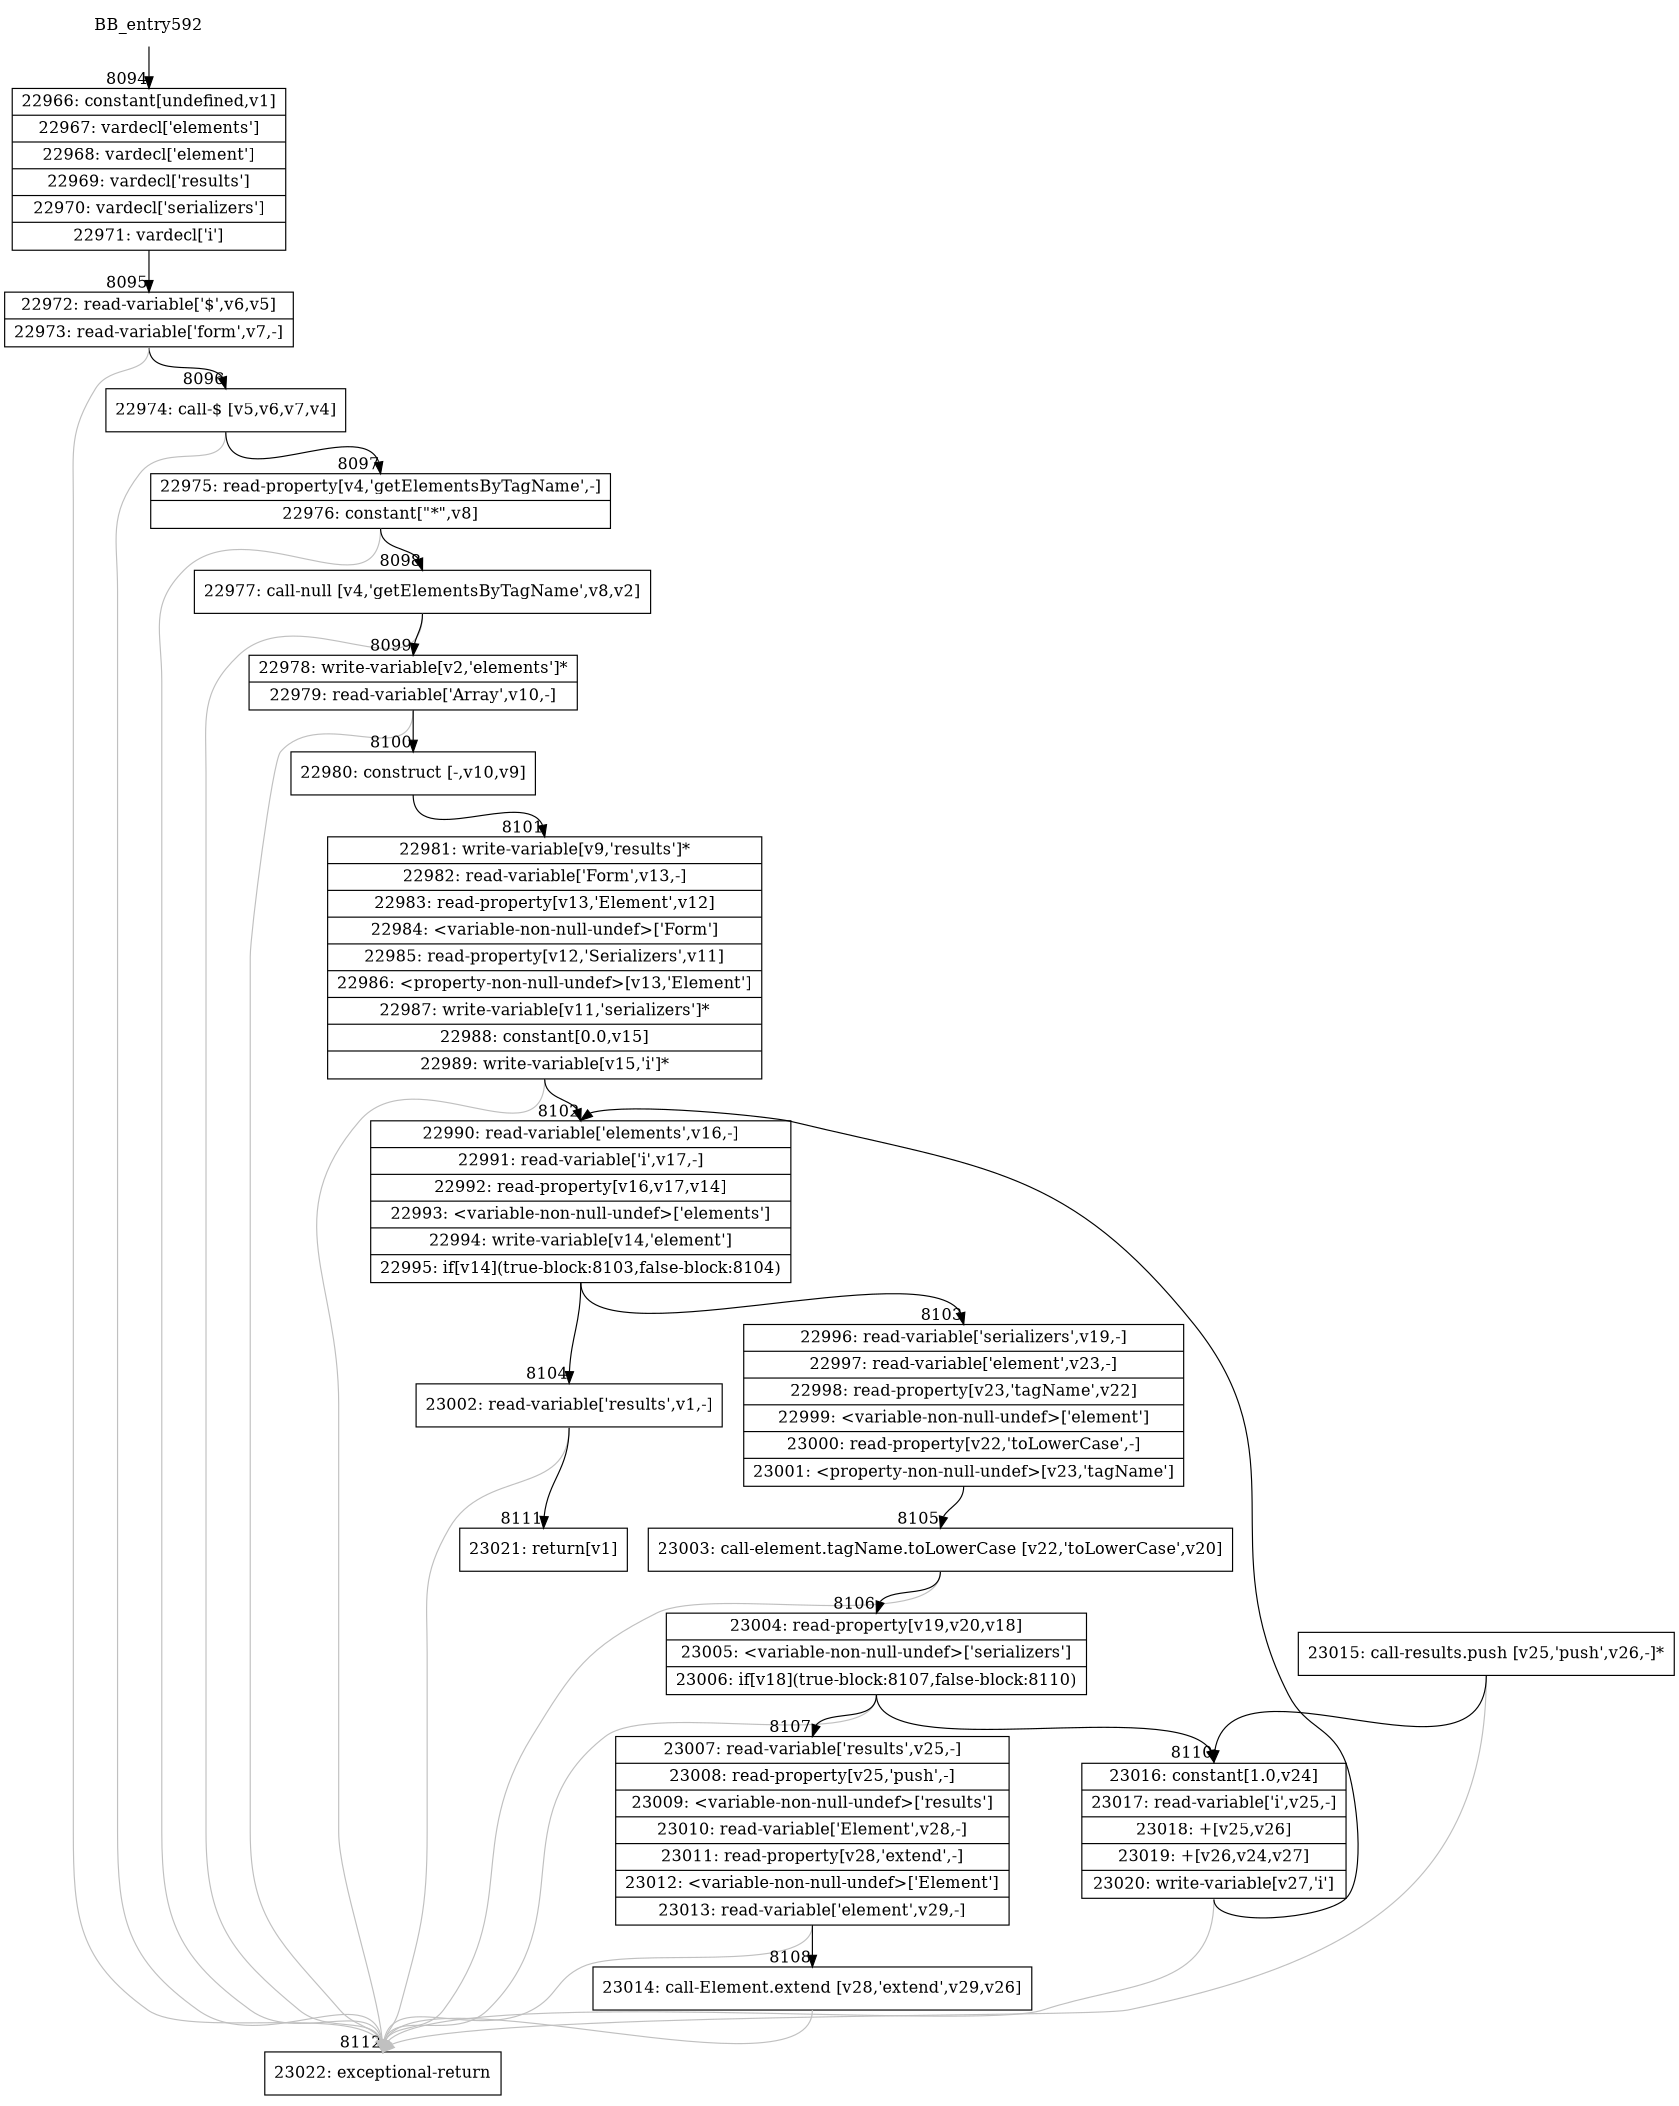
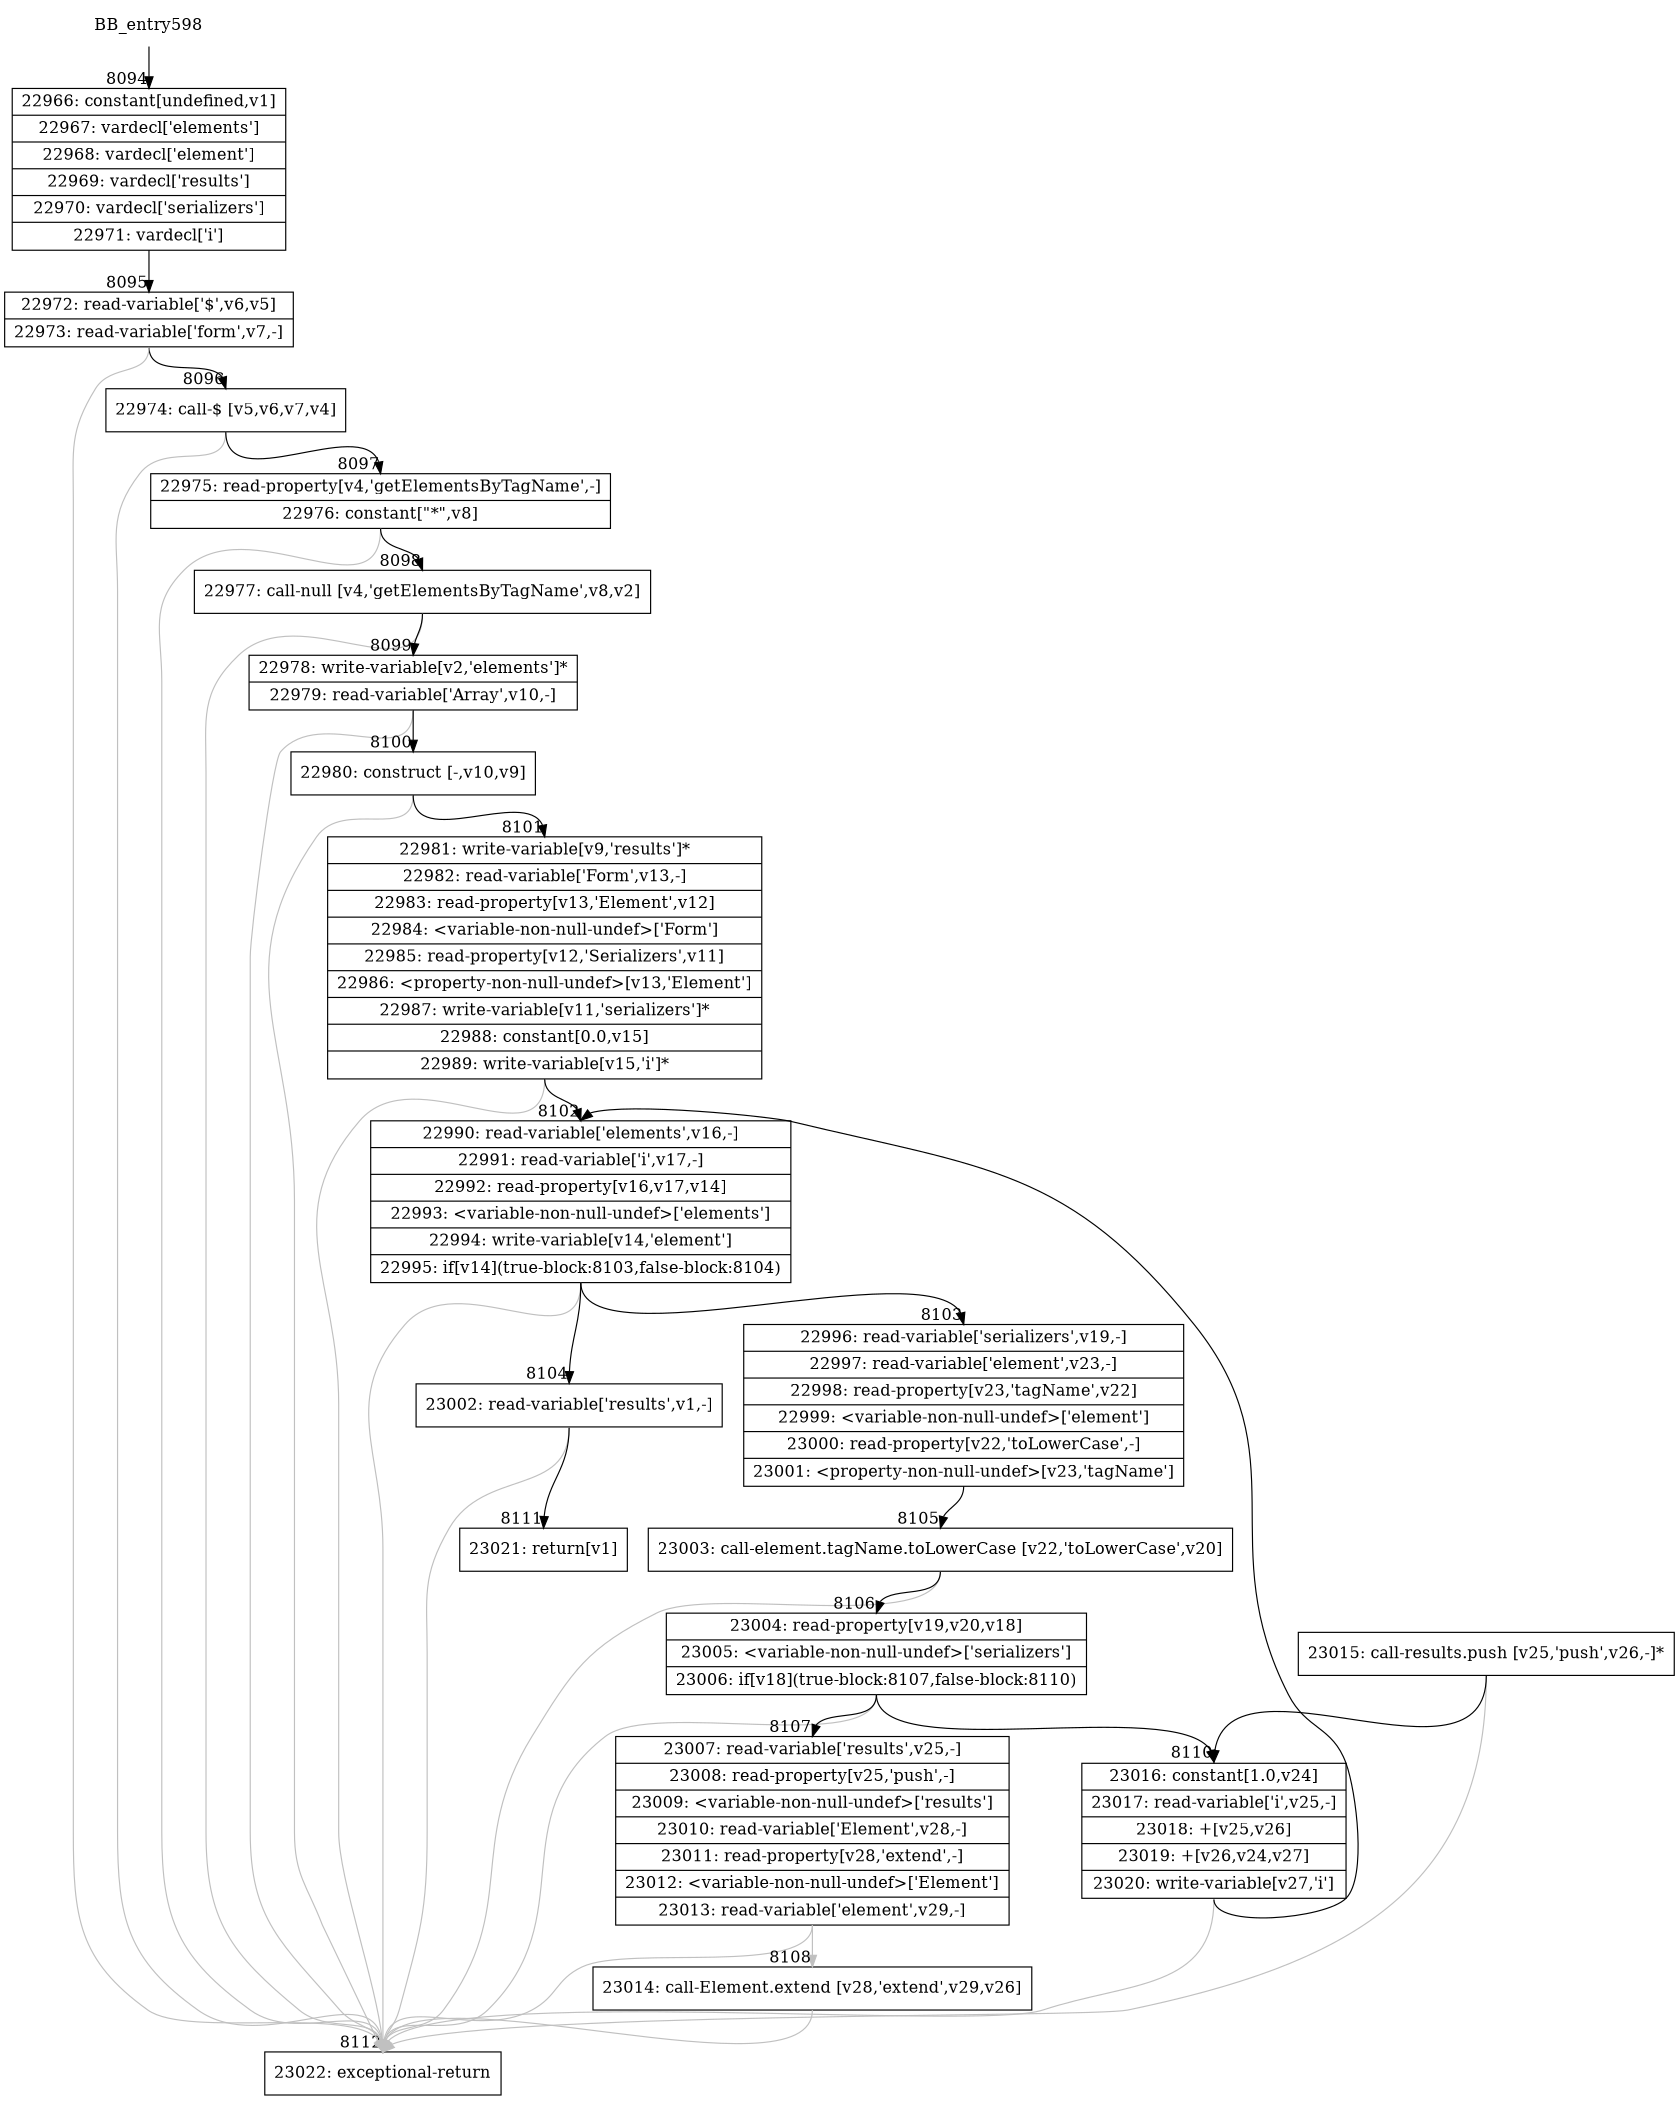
  digraph {
    rankdir=TD
    node [shape=record]
    edge [headport=n tailport=s]
-   BB_entry598 [shape=none label=BB_entry592]
+   BB_entry598 [shape=none]
    n2 [label="{22966: constant[undefined,v1]|22967: vardecl['elements']|22968: vardecl['element']|22969: vardecl['results']|22970: vardecl['serializers']|22971: vardecl['i']}"]
    n3 [label="{22972: read-variable['$',v6,v5]|22973: read-variable['form',v7,-]}"]
    n4 [label="{22974: call-$ [v5,v6,v7,v4]}"]
    n5 [label="{23022: exceptional-return}"]
    n6 [label="{22975: read-property[v4,'getElementsByTagName',-]|22976: constant[\"*\",v8]}"]
    n7 [label="{22977: call-null [v4,'getElementsByTagName',v8,v2]}"]
    n8 [label="{22978: write-variable[v2,'elements']*|22979: read-variable['Array',v10,-]}"]
    n9 [label="{22980: construct [-,v10,v9]}"]
    n10 [label="{22981: write-variable[v9,'results']*|22982: read-variable['Form',v13,-]|22983: read-property[v13,'Element',v12]|22984: \<variable-non-null-undef\>['Form']|22985: read-property[v12,'Serializers',v11]|22986: \<property-non-null-undef\>[v13,'Element']|22987: write-variable[v11,'serializers']*|22988: constant[0.0,v15]|22989: write-variable[v15,'i']*}"]
    n11 [label="{22990: read-variable['elements',v16,-]|22991: read-variable['i',v17,-]|22992: read-property[v16,v17,v14]|22993: \<variable-non-null-undef\>['elements']|22994: write-variable[v14,'element']|22995: if[v14](true-block:8103,false-block:8104)}"]
    n12 [label="{22996: read-variable['serializers',v19,-]|22997: read-variable['element',v23,-]|22998: read-property[v23,'tagName',v22]|22999: \<variable-non-null-undef\>['element']|23000: read-property[v22,'toLowerCase',-]|23001: \<property-non-null-undef\>[v23,'tagName']}"]
    n13 [label="{23002: read-variable['results',v1,-]}"]
    n14 [label="{23003: call-element.tagName.toLowerCase [v22,'toLowerCase',v20]}"]
    n15 [label="{23021: return[v1]}"]
    n16 [label="{23004: read-property[v19,v20,v18]|23005: \<variable-non-null-undef\>['serializers']|23006: if[v18](true-block:8107,false-block:8110)}"]
    n17 [label="{23007: read-variable['results',v25,-]|23008: read-property[v25,'push',-]|23009: \<variable-non-null-undef\>['results']|23010: read-variable['Element',v28,-]|23011: read-property[v28,'extend',-]|23012: \<variable-non-null-undef\>['Element']|23013: read-variable['element',v29,-]}"]
    n18 [label="{23016: constant[1.0,v24]|23017: read-variable['i',v25,-]|23018: +[v25,v26]|23019: +[v26,v24,v27]|23020: write-variable[v27,'i']}"]
    n19 [label="{23014: call-Element.extend [v28,'extend',v29,v26]}"]
    n20 [label="{23015: call-results.push [v25,'push',v26,-]*}"]
    BB_entry598 -> n2 [headlabel="    8094"]
    n2 -> n3 [headlabel="      8095"]
    n3 -> n4 [headlabel="      8096"]
    n3 -> n5 [color=gray headlabel="      8112"]
    n4 -> n5 [color=gray]
    n4 -> n6 [headlabel="      8097"]
    n6 -> n5 [color=gray]
    n6 -> n7 [headlabel="      8098"]
    n7 -> n5 [color=gray]
    n7 -> n8 [headlabel="      8099"]
    n8 -> n5 [color=gray]
    n8 -> n9 [headlabel="      8100"]
+   n9 -> n5 [color=gray]
    n9 -> n10 [headlabel="      8101"]
    n10 -> n5 [color=gray]
    n10 -> n11 [headlabel="      8102"]
+   n11 -> n5 [color=gray]
    n11 -> n12 [headlabel="      8103"]
    n11 -> n13 [headlabel="      8104"]
    n12 -> n14 [headlabel="      8105"]
    n13 -> n5 [color=gray]
    n13 -> n15 [headlabel="      8111"]
    n14 -> n5 [color=gray]
    n14 -> n16 [headlabel="      8106"]
    n16 -> n5 [color=gray]
    n16 -> n17 [headlabel="      8107"]
    n16 -> n18 [headlabel="      8110"]
    n17 -> n5 [color=gray]
-   n17 -> n19 [headlabel="      8108"]
+   n17 -> n19 [headlabel="      8108" color=gray]
    n18 -> n5 [color=gray]
    n18 -> n11
    n19 -> n5 [color=gray]
    n20 -> n5 [color=gray]
    n20 -> n18
  }
